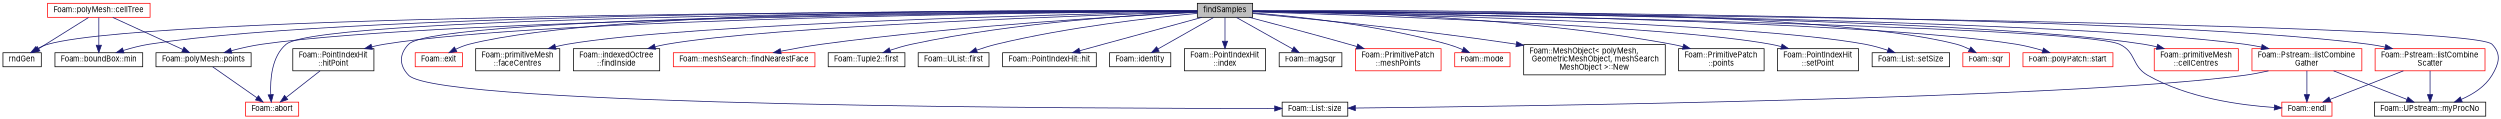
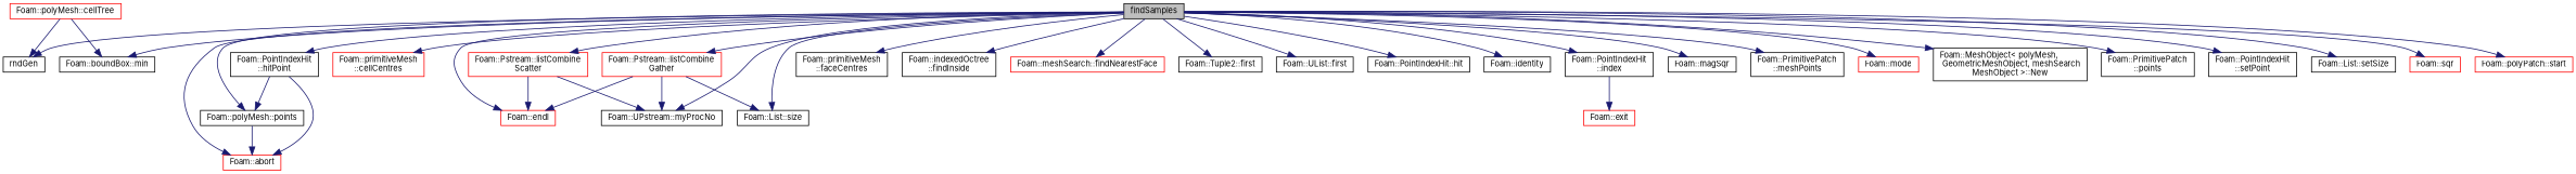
  digraph {
    fontname=Inter
    rankdir=TB
    node [color=black fontname=Inter fontsize=10 shape=record]
    edge [color=midnightblue fontname=Inter fontsize=10 labelfontname=FreeSans labelfontsize=10 style=solid]
    n1 [fillcolor=grey75 fontcolor=black height=0.2 label=findSamples style=filled width=0.4]
    n2 [color=red height=0.2 label="Foam::abort" width=0.4]
    n3 [color=red height=0.2 label="Foam::primitiveMesh\l::cellCentres" width=0.4]
    n4 [height=0.2 label="Foam::polyMesh::points" width=0.4]
    n5 [height=0.2 label=rndGen width=0.4]
    n6 [height=0.2 label="Foam::boundBox::min" width=0.4]
    n7 [color=red height=0.2 label="Foam::endl" width=0.4]
    n8 [color=red height=0.2 label="Foam::exit" width=0.4]
    n9 [height=0.2 label="Foam::primitiveMesh\l::faceCentres" width=0.4]
    n10 [height=0.2 label="Foam::indexedOctree\l::findInside" width=0.4]
    n11 [color=red height=0.2 label="Foam::meshSearch::findNearestFace" width=0.4]
    n12 [height=0.2 label="Foam::Tuple2::first" width=0.4]
    n13 [height=0.2 label="Foam::UList::first" width=0.4]
    n14 [height=0.2 label="Foam::PointIndexHit::hit" width=0.4]
    n15 [height=0.2 label="Foam::PointIndexHit\l::hitPoint" width=0.4]
    n16 [height=0.2 label="Foam::identity" width=0.4]
    n17 [height=0.2 label="Foam::PointIndexHit\l::index" width=0.4]
    n18 [color=red height=0.2 label="Foam::Pstream::listCombine\lGather" width=0.4]
    n19 [height=0.2 label="Foam::UPstream::myProcNo" width=0.4]
    n20 [height=0.2 label="Foam::List::size" width=0.4]
    n21 [color=red height=0.2 label="Foam::Pstream::listCombine\lScatter" width=0.4]
    n22 [height=0.2 label="Foam::magSqr" width=0.4]
-   n23 [color=red height=0.2 label="Foam::PrimitivePatch\l::meshPoints" width=0.4]
+   n23 [height=0.2 label="Foam::PrimitivePatch\l::meshPoints" width=0.4]
    n24 [color=red height=0.2 label="Foam::mode" width=0.4]
    n25 [height=0.2 label="Foam::MeshObject\< polyMesh,\l GeometricMeshObject, meshSearch\lMeshObject \>::New" width=0.4]
    n26 [height=0.2 label="Foam::PrimitivePatch\l::points" width=0.4]
    n27 [height=0.2 label="Foam::PointIndexHit\l::setPoint" width=0.4]
    n28 [height=0.2 label="Foam::List::setSize" width=0.4]
    n29 [color=red height=0.2 label="Foam::sqr" width=0.4]
    n30 [color=red height=0.2 label="Foam::polyPatch::start" width=0.4]
    n31 [color=red height=0.2 label="Foam::polyMesh::cellTree" width=0.4]
    n1 -> n2
    n1 -> n3
    n1 -> n4
    n1 -> n5
    n1 -> n6
    n1 -> n7
-   n1 -> n8
+   n17 -> n8
    n1 -> n9
    n1 -> n10
    n1 -> n11
    n1 -> n12
    n1 -> n13
    n1 -> n14
    n1 -> n15
    n1 -> n16
    n1 -> n17
    n1 -> n18
    n1 -> n19
    n1 -> n20
    n1 -> n21
    n1 -> n22
    n1 -> n23
    n1 -> n24
    n1 -> n25
    n1 -> n26
    n1 -> n27
    n1 -> n28
    n1 -> n29
    n1 -> n30
    n4 -> n2
    n15 -> n2
    n18 -> n7
    n18 -> n19
    n18 -> n20
    n21 -> n7
    n21 -> n19
-   n31 -> n4
+   n15 -> n4
    n31 -> n5
    n31 -> n6
  }
